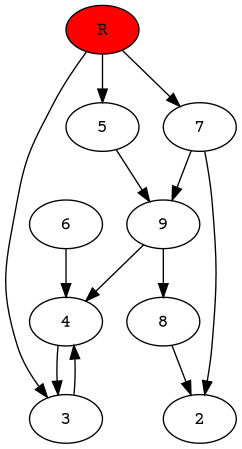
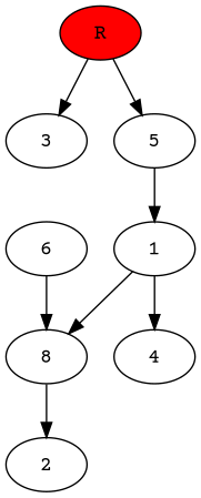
  digraph {
    fontname="Courier Prime"
    node [fontname="Courier Prime"]
    edge [fontname="Courier Prime"]
-   1 [label=9]
+   1
    4
    8
    3
    2
    5
    6
-   7
    R [fillcolor="#ff0000" style=filled]
    1 -> 4
    1 -> 8
-   4 -> 3
    8 -> 2
-   3 -> 4
    5 -> 1
-   6 -> 4
-   7 -> 1
-   7 -> 2
+   6 -> 8
    R -> 3
    R -> 5
-   R -> 7
  }
